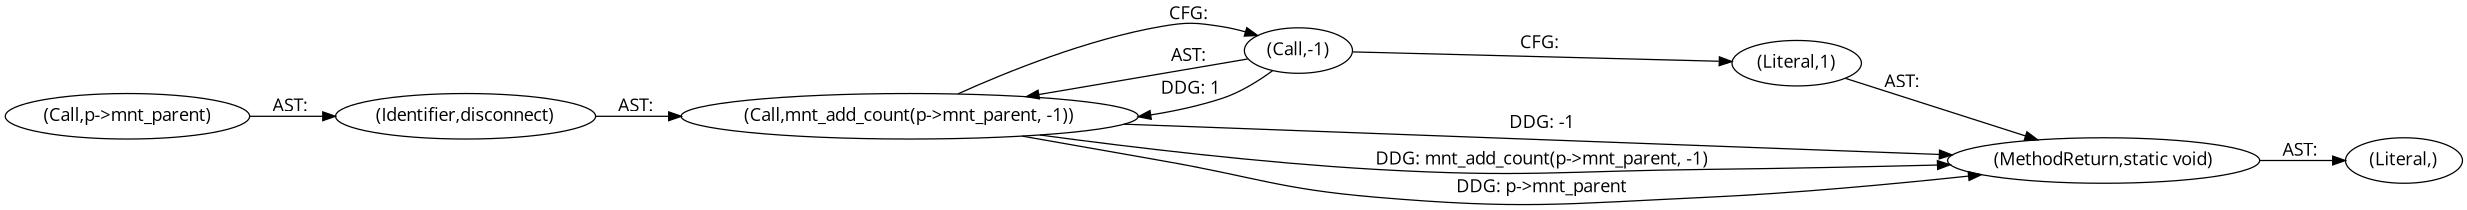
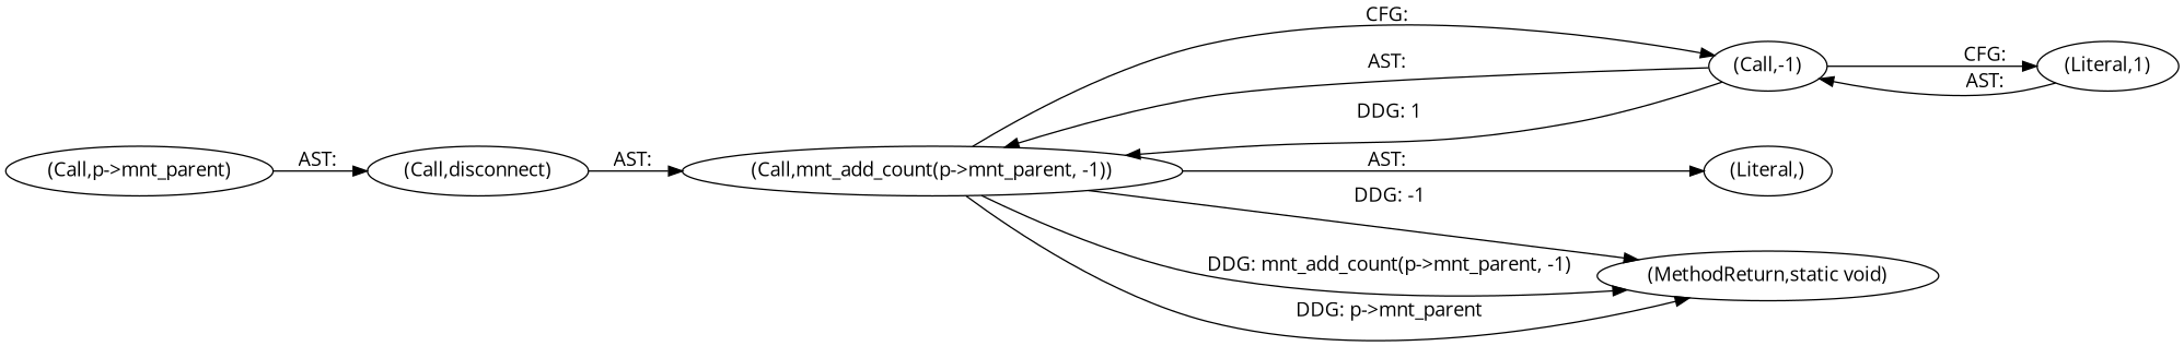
  digraph {
    fontname="Open Sans"
    rankdir=LR
    node [fontname="Open Sans"]
    edge [fontname="Open Sans"]
    n1 [label="(Call,mnt_add_count(p->mnt_parent, -1))"]
    n2 [label="(Call,-1)"]
    n3 [label="(Literal,)"]
    n4 [label="(MethodReturn,static void)"]
    n5 [label="(Literal,1)"]
-   n6 [label="(Identifier,disconnect)"]
+   n6 [label="(Call,disconnect)"]
    n7 [label="(Call,p->mnt_parent)"]
    n1 -> n2 [label="CFG: "]
-   n4 -> n3 [label="AST: "]
+   n1 -> n3 [label="AST: "]
    n1 -> n4 [label="DDG: -1"]
    n1 -> n4 [label="DDG: mnt_add_count(p->mnt_parent, -1)"]
    n1 -> n4 [label="DDG: p->mnt_parent"]
    n2 -> n1 [label="AST: "]
    n2 -> n1 [label="DDG: 1"]
    n2 -> n5 [label="CFG: "]
-   n5 -> n4 [label="AST: "]
+   n5 -> n2 [label="AST: "]
    n6 -> n1 [label="AST: "]
    n7 -> n6 [label="AST: "]
  }
